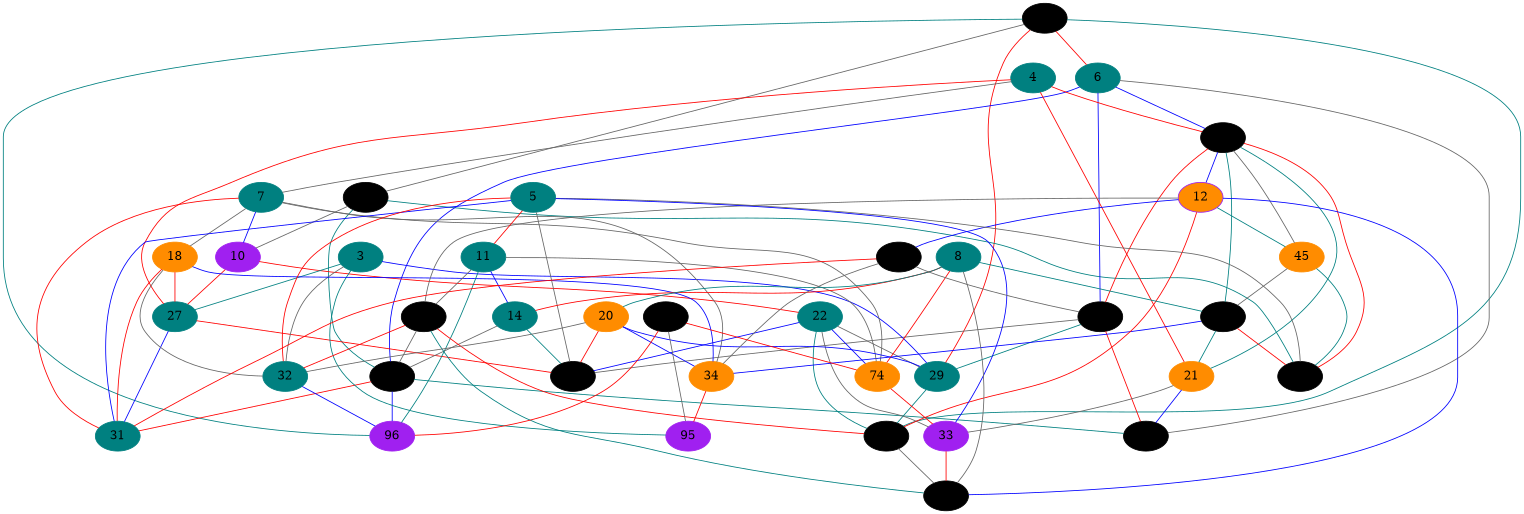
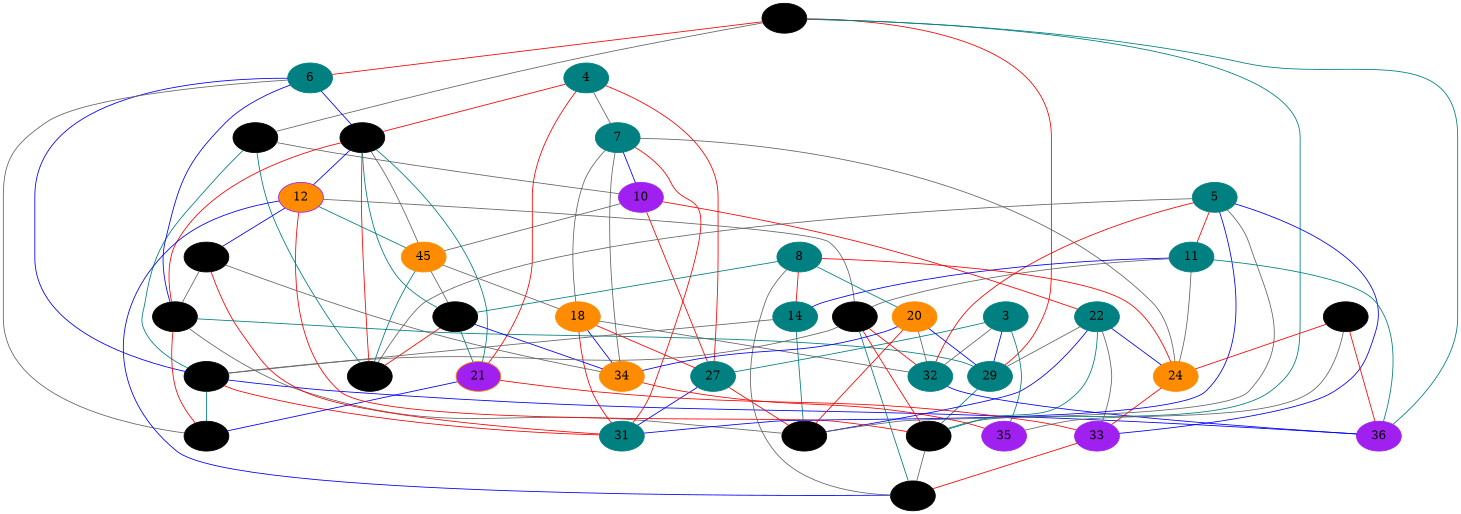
  graph {
    node [color=black style=filled]
    edge [color=red weight=1.0]
    1
    2
    6 [color=teal]
    29 [color=teal]
    30
-   36 [color=purple label=96]
+   36 [color=purple]
    10 [color=purple]
    17
    25
    9
    26
    37
    38
    27 [color=teal]
    n15 [color=darkorange label=45]
    22 [color=teal]
    31 [color=teal]
    3 [color=teal]
    32 [color=teal]
-   35 [color=purple label=95]
+   35 [color=purple]
    28
    4 [color=teal]
    7 [color=teal]
-   21 [color=darkorange]
+   21 [color=darkorange fillcolor=purple]
    18 [color=darkorange]
-   24 [color=darkorange label=74]
+   24 [color=darkorange]
    34 [color=darkorange]
    19
    12 [color=purple fillcolor=darkorange]
    33 [color=purple]
    5 [color=teal]
    11 [color=teal]
    14 [color=teal]
    13
    8 [color=teal]
    20 [color=darkorange]
    23
    16
    1 -- 2 [color=gray40]
    1 -- 6 [weight=2.0]
    1 -- 29
    1 -- 30 [color=teal]
    1 -- 36 [color=teal]
    2 -- 10 [color=gray40 weight=2.0]
    2 -- 17 [color=teal]
    2 -- 25 [color=teal weight=2.0]
    6 -- 17 [color=blue]
    6 -- 9 [color=blue]
    6 -- 26 [color=blue]
    6 -- 37 [color=gray40]
    29 -- 30 [color=teal]
    30 -- 38 [color=gray40]
    10 -- 27
+   10 -- n15 [color=gray40]
    10 -- 22
    17 -- 36 [color=blue]
    17 -- 37 [color=teal weight=2.0]
    17 -- 31
    9 -- 25
    9 -- 26
    9 -- n15 [color=gray40]
    9 -- 21 [color=teal]
    9 -- 19 [color=teal]
    9 -- 12 [color=blue]
    26 -- 29 [color=teal]
    26 -- 37
    26 -- 28 [color=gray40]
    27 -- 31 [color=blue]
    27 -- 28
    n15 -- 25 [color=teal]
+   n15 -- 18 [color=gray40]
    n15 -- 19 [color=gray40]
    22 -- 29 [color=gray40]
    22 -- 30 [color=teal]
    22 -- 28 [color=blue]
    22 -- 24 [color=blue]
    22 -- 33 [color=gray40]
    3 -- 29 [color=blue]
    3 -- 27 [color=teal]
    3 -- 32 [color=gray40]
    3 -- 35 [color=teal]
    32 -- 36 [color=blue]
    4 -- 9
    4 -- 27
    4 -- 7 [color=gray40]
    4 -- 21
    7 -- 10 [color=blue]
    7 -- 31
    7 -- 18 [color=gray40]
    7 -- 24 [color=gray40]
    7 -- 34 [color=gray40]
    21 -- 37 [color=blue weight=2.0]
-   21 -- 33 [color=gray40]
+   21 -- 33
    18 -- 27
    18 -- 31
    18 -- 32 [color=gray40]
    18 -- 34 [color=blue]
    24 -- 33
    34 -- 35 [weight=3.0]
    19 -- 25
    19 -- 21 [color=teal]
    19 -- 34 [color=blue]
    12 -- 30
    12 -- 38 [color=blue]
    12 -- n15 [color=teal]
    12 -- 13 [color=gray40]
    12 -- 23 [color=blue]
    33 -- 38 [weight=2.0]
    5 -- 25 [color=gray40]
    5 -- 31 [color=blue]
    5 -- 32
    5 -- 28 [color=gray40]
    5 -- 33 [color=blue]
    5 -- 11
    11 -- 36 [color=teal weight=2.0]
    11 -- 24 [color=gray40]
    11 -- 14 [color=blue]
    11 -- 13 [color=gray40]
    14 -- 17 [color=gray40]
    14 -- 28 [color=teal]
    13 -- 30
    13 -- 17 [color=gray40]
    13 -- 38 [color=teal]
    13 -- 32
    8 -- 38 [color=gray40]
    8 -- 24
    8 -- 19 [color=teal]
    8 -- 14
    8 -- 20 [color=teal weight=2.0]
    20 -- 29 [color=blue]
    20 -- 32 [color=gray40]
    20 -- 28
    20 -- 34 [color=blue]
    23 -- 26 [color=gray40]
    23 -- 31
    23 -- 34 [color=gray40]
    16 -- 36
    16 -- 35 [color=gray40 weight=2.0]
    16 -- 24
  }
